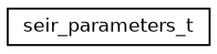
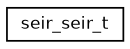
  digraph {
    rankdir=LR
-   n1 [color=black fillcolor=white fontname=Helvetica fontsize=10 height=0.2 label=seir_parameters_t shape=record style=filled width=0.4]
+   n1 [color=black fillcolor=white fontname=Helvetica fontsize=10 height=0.2 label=seir_seir_t shape=record style=filled width=0.4]
  }
